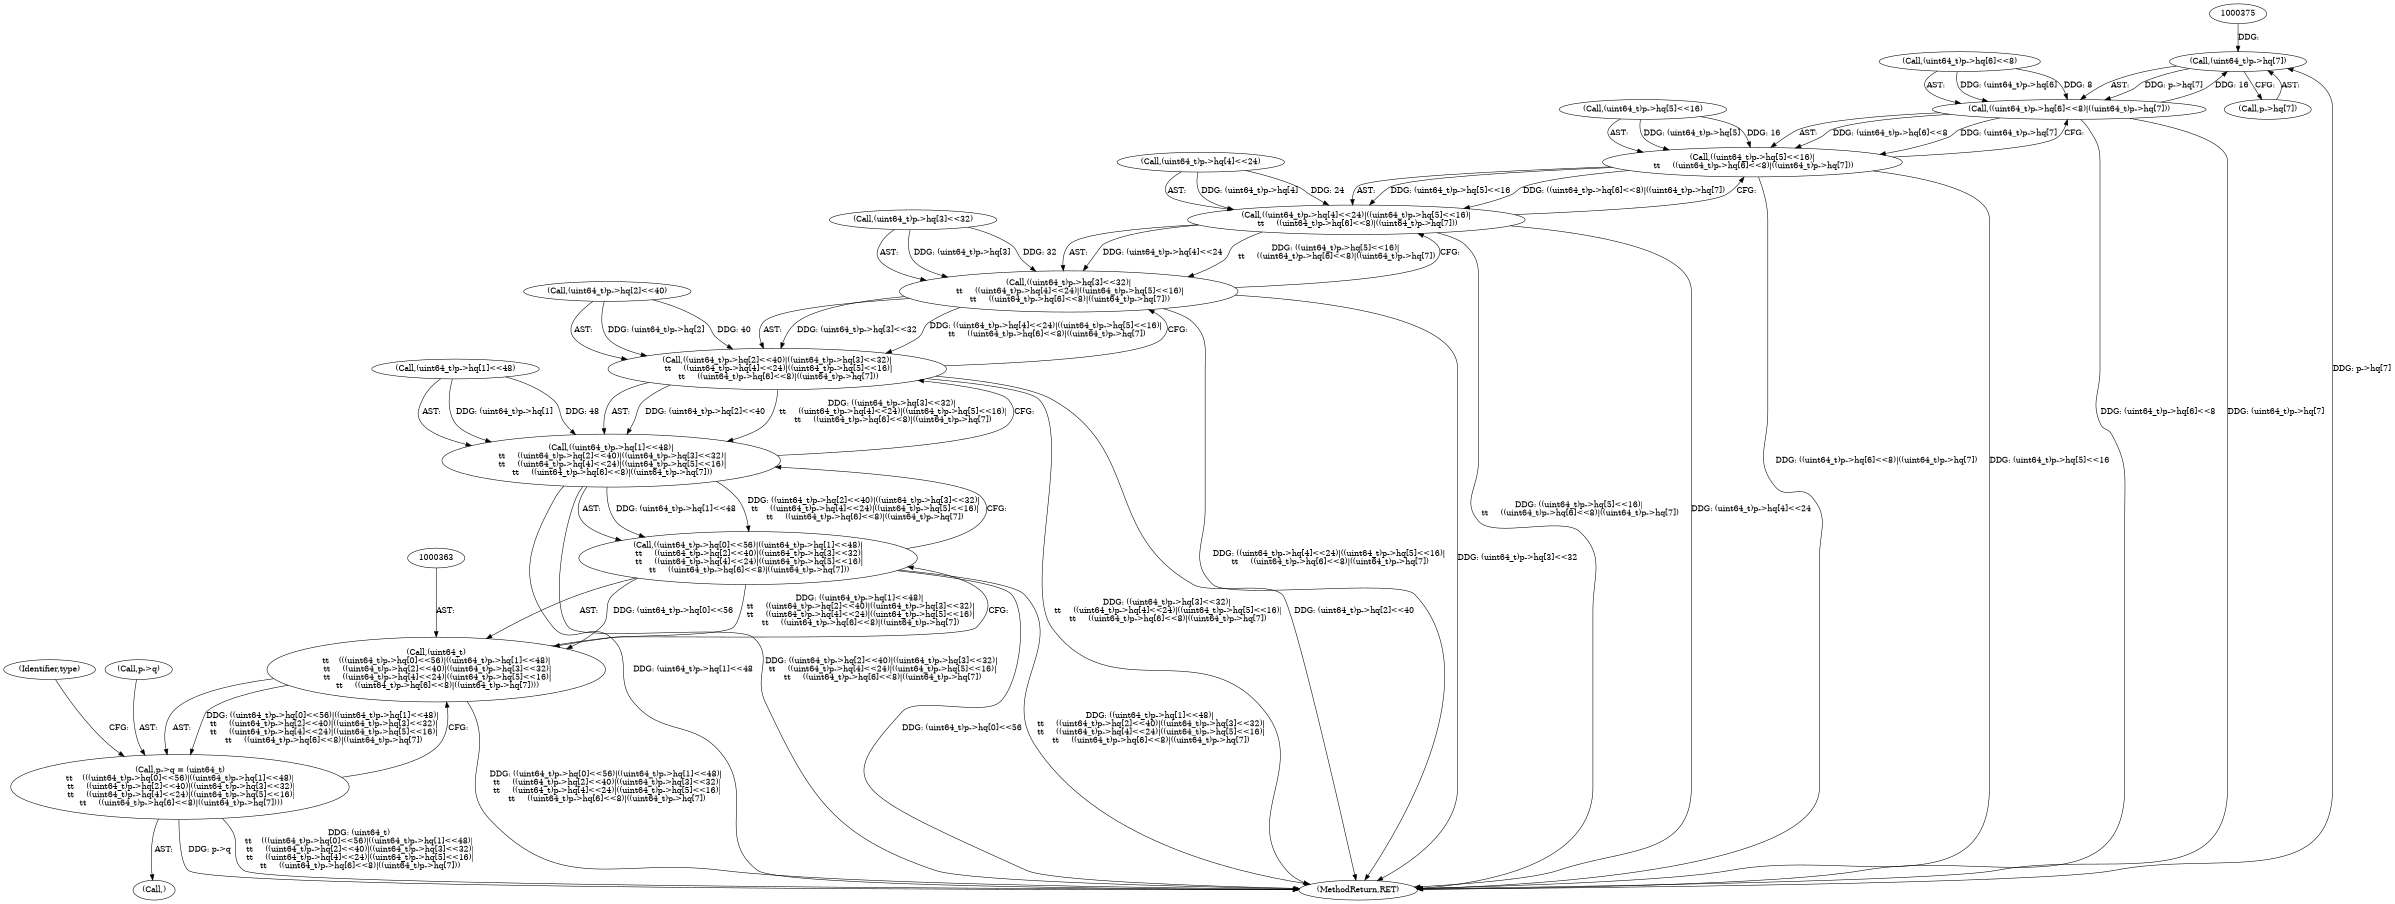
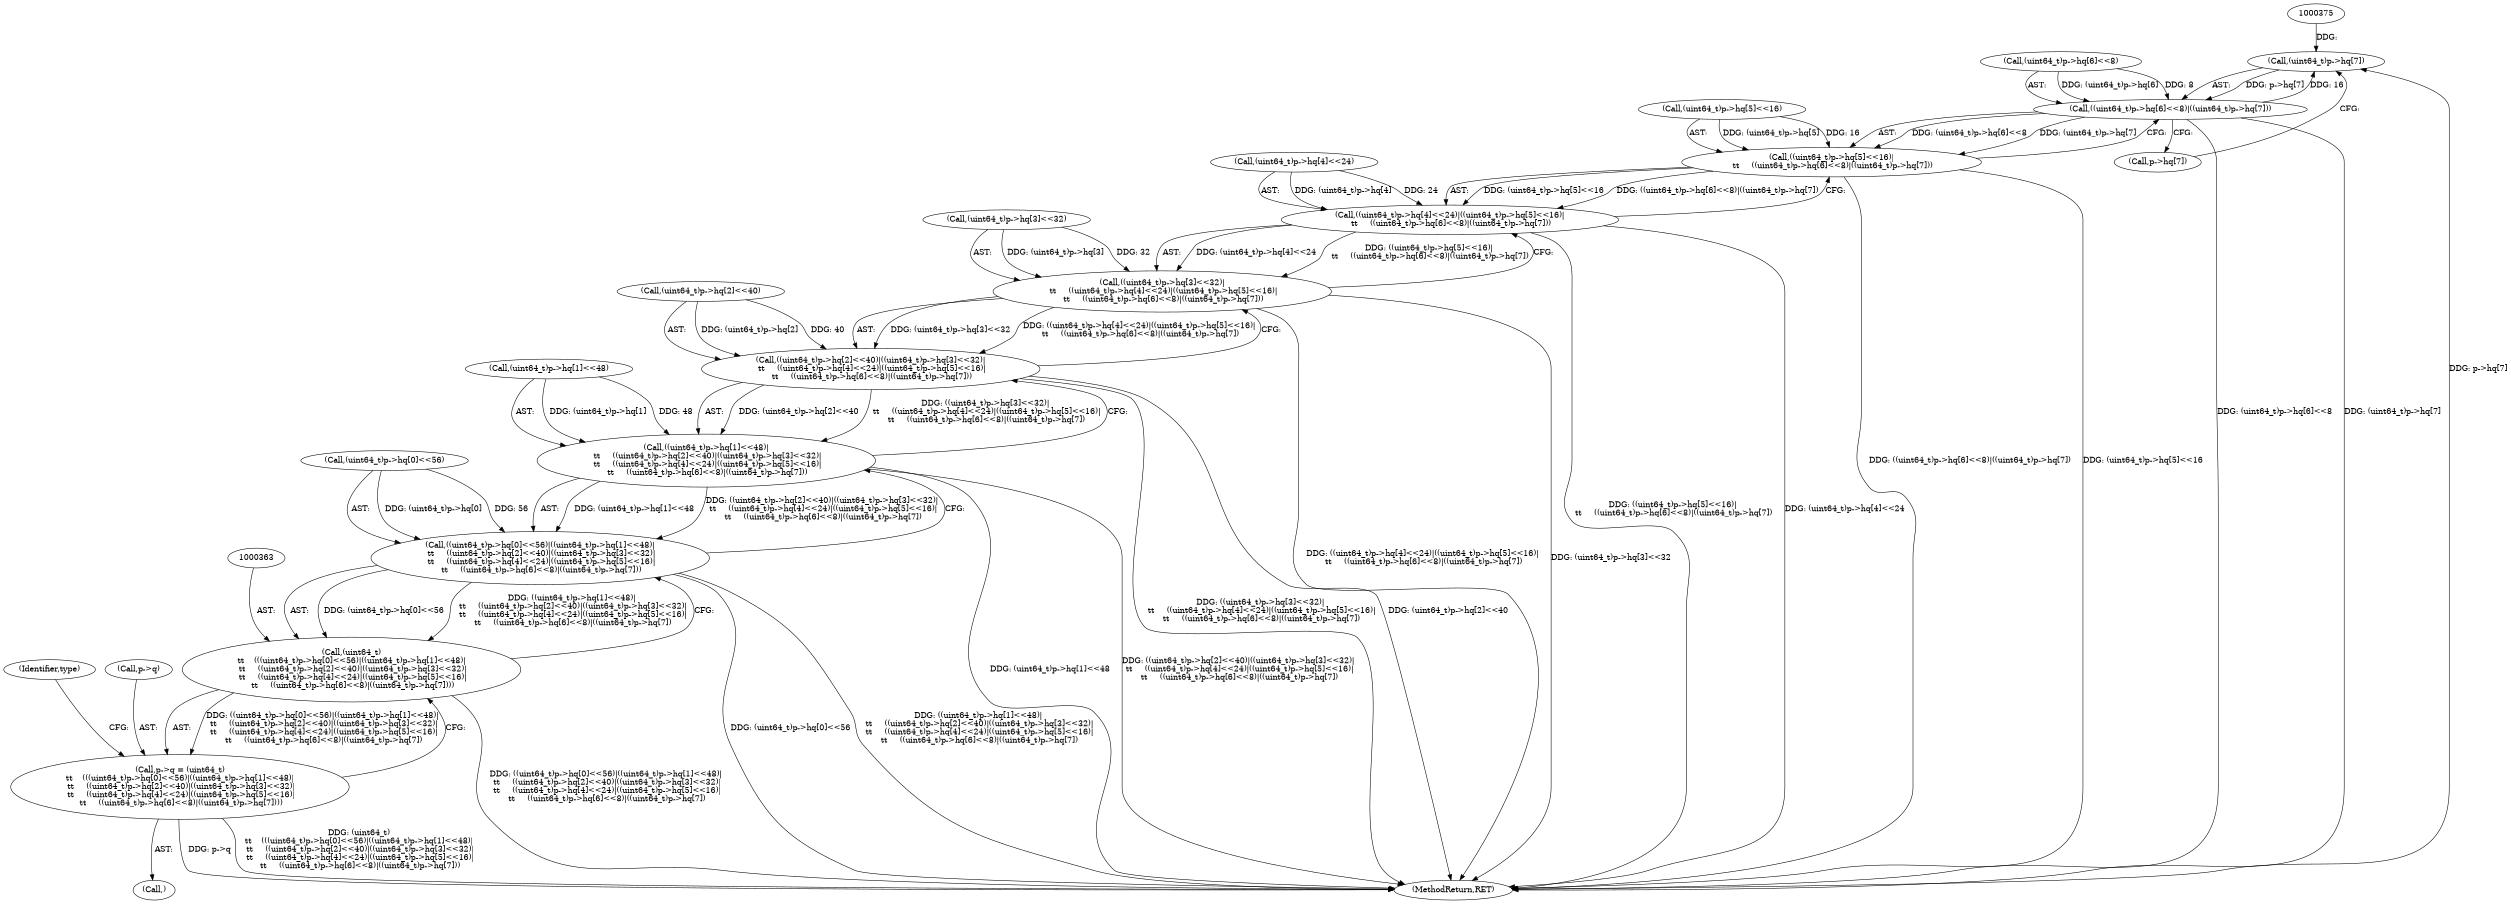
  digraph {
    n1 [label="(Call,(uint64_t)p->hq[7])"]
    n2 [label="(Call,((uint64_t)p->hq[6]<<8)|((uint64_t)p->hq[7]))"]
    n3 [label="(Call,p->hq[7])"]
    n4 [label="(MethodReturn,RET)"]
    n5 [label="(Call,((uint64_t)p->hq[5]<<16)|\n \t\t     ((uint64_t)p->hq[6]<<8)|((uint64_t)p->hq[7]))"]
    n6 [label="(Call,((uint64_t)p->hq[4]<<24)|((uint64_t)p->hq[5]<<16)|\n \t\t     ((uint64_t)p->hq[6]<<8)|((uint64_t)p->hq[7]))"]
    n7 [label="(Call,((uint64_t)p->hq[3]<<32)|\n \t\t     ((uint64_t)p->hq[4]<<24)|((uint64_t)p->hq[5]<<16)|\n \t\t     ((uint64_t)p->hq[6]<<8)|((uint64_t)p->hq[7]))"]
    n8 [label="(Call,((uint64_t)p->hq[2]<<40)|((uint64_t)p->hq[3]<<32)|\n \t\t     ((uint64_t)p->hq[4]<<24)|((uint64_t)p->hq[5]<<16)|\n \t\t     ((uint64_t)p->hq[6]<<8)|((uint64_t)p->hq[7]))"]
    n9 [label="(Call,((uint64_t)p->hq[1]<<48)|\n \t\t     ((uint64_t)p->hq[2]<<40)|((uint64_t)p->hq[3]<<32)|\n \t\t     ((uint64_t)p->hq[4]<<24)|((uint64_t)p->hq[5]<<16)|\n \t\t     ((uint64_t)p->hq[6]<<8)|((uint64_t)p->hq[7]))"]
    n10 [label="(Call,((uint64_t)p->hq[0]<<56)|((uint64_t)p->hq[1]<<48)|\n \t\t     ((uint64_t)p->hq[2]<<40)|((uint64_t)p->hq[3]<<32)|\n \t\t     ((uint64_t)p->hq[4]<<24)|((uint64_t)p->hq[5]<<16)|\n \t\t     ((uint64_t)p->hq[6]<<8)|((uint64_t)p->hq[7]))"]
    n11 [label="(Call,(uint64_t)\n\t\t    (((uint64_t)p->hq[0]<<56)|((uint64_t)p->hq[1]<<48)|\n \t\t     ((uint64_t)p->hq[2]<<40)|((uint64_t)p->hq[3]<<32)|\n \t\t     ((uint64_t)p->hq[4]<<24)|((uint64_t)p->hq[5]<<16)|\n \t\t     ((uint64_t)p->hq[6]<<8)|((uint64_t)p->hq[7])))"]
    n12 [label="(Call,p->q = (uint64_t)\n\t\t    (((uint64_t)p->hq[0]<<56)|((uint64_t)p->hq[1]<<48)|\n \t\t     ((uint64_t)p->hq[2]<<40)|((uint64_t)p->hq[3]<<32)|\n \t\t     ((uint64_t)p->hq[4]<<24)|((uint64_t)p->hq[5]<<16)|\n \t\t     ((uint64_t)p->hq[6]<<8)|((uint64_t)p->hq[7])))"]
    n13 [label="(Call,)"]
    n14 [label="(Call,(uint64_t)p->hq[4]<<24)"]
    n15 [label="(Identifier,type)"]
+   n16 [label="(Call,(uint64_t)p->hq[0]<<56)"]
    n17 [label="(Call,(uint64_t)p->hq[3]<<32)"]
    n18 [label="(Call,p->q)"]
    n19 [label="(Call,(uint64_t)p->hq[6]<<8)"]
    n20 [label="(Call,(uint64_t)p->hq[2]<<40)"]
    n21 [label="(Call,(uint64_t)p->hq[5]<<16)"]
    n22 [label="(Call,(uint64_t)p->hq[1]<<48)"]
    1000375
    n24 [label=1000363]
    n1 -> n2 [label="AST: "]
    n1 -> n2 [label="DDG: p->hq[7]"]
-   n1 -> n3 [label="CFG: "]
+   n2 -> n3 [label="CFG: "]
    n2 -> n1 [label="DDG: 16"]
    n2 -> n4 [label="DDG: (uint64_t)p->hq[6]<<8"]
    n2 -> n4 [label="DDG: (uint64_t)p->hq[7]"]
    n2 -> n5 [label="AST: "]
    n2 -> n5 [label="DDG: (uint64_t)p->hq[6]<<8"]
    n2 -> n5 [label="DDG: (uint64_t)p->hq[7]"]
-   n3 -> n1 [label="AST: "]
+   n3 -> n1 [label="CFG: "]
    n4 -> n1 [label="DDG: p->hq[7]"]
    n5 -> n2 [label="CFG: "]
    n5 -> n4 [label="DDG: ((uint64_t)p->hq[6]<<8)|((uint64_t)p->hq[7])"]
    n5 -> n4 [label="DDG: (uint64_t)p->hq[5]<<16"]
    n5 -> n6 [label="AST: "]
    n5 -> n6 [label="DDG: (uint64_t)p->hq[5]<<16"]
    n5 -> n6 [label="DDG: ((uint64_t)p->hq[6]<<8)|((uint64_t)p->hq[7])"]
    n6 -> n4 [label="DDG: ((uint64_t)p->hq[5]<<16)|\n \t\t     ((uint64_t)p->hq[6]<<8)|((uint64_t)p->hq[7])"]
    n6 -> n4 [label="DDG: (uint64_t)p->hq[4]<<24"]
    n6 -> n5 [label="CFG: "]
    n6 -> n7 [label="AST: "]
    n6 -> n7 [label="DDG: (uint64_t)p->hq[4]<<24"]
    n6 -> n7 [label="DDG: ((uint64_t)p->hq[5]<<16)|\n \t\t     ((uint64_t)p->hq[6]<<8)|((uint64_t)p->hq[7])"]
    n7 -> n4 [label="DDG: ((uint64_t)p->hq[4]<<24)|((uint64_t)p->hq[5]<<16)|\n \t\t     ((uint64_t)p->hq[6]<<8)|((uint64_t)p->hq[7])"]
    n7 -> n4 [label="DDG: (uint64_t)p->hq[3]<<32"]
    n7 -> n6 [label="CFG: "]
    n7 -> n8 [label="AST: "]
    n7 -> n8 [label="DDG: (uint64_t)p->hq[3]<<32"]
    n7 -> n8 [label="DDG: ((uint64_t)p->hq[4]<<24)|((uint64_t)p->hq[5]<<16)|\n \t\t     ((uint64_t)p->hq[6]<<8)|((uint64_t)p->hq[7])"]
    n8 -> n4 [label="DDG: ((uint64_t)p->hq[3]<<32)|\n \t\t     ((uint64_t)p->hq[4]<<24)|((uint64_t)p->hq[5]<<16)|\n \t\t     ((uint64_t)p->hq[6]<<8)|((uint64_t)p->hq[7])"]
    n8 -> n4 [label="DDG: (uint64_t)p->hq[2]<<40"]
    n8 -> n7 [label="CFG: "]
    n8 -> n9 [label="AST: "]
    n8 -> n9 [label="DDG: (uint64_t)p->hq[2]<<40"]
    n8 -> n9 [label="DDG: ((uint64_t)p->hq[3]<<32)|\n \t\t     ((uint64_t)p->hq[4]<<24)|((uint64_t)p->hq[5]<<16)|\n \t\t     ((uint64_t)p->hq[6]<<8)|((uint64_t)p->hq[7])"]
    n9 -> n4 [label="DDG: (uint64_t)p->hq[1]<<48"]
    n9 -> n4 [label="DDG: ((uint64_t)p->hq[2]<<40)|((uint64_t)p->hq[3]<<32)|\n \t\t     ((uint64_t)p->hq[4]<<24)|((uint64_t)p->hq[5]<<16)|\n \t\t     ((uint64_t)p->hq[6]<<8)|((uint64_t)p->hq[7])"]
    n9 -> n8 [label="CFG: "]
    n9 -> n10 [label="AST: "]
    n9 -> n10 [label="DDG: (uint64_t)p->hq[1]<<48"]
    n9 -> n10 [label="DDG: ((uint64_t)p->hq[2]<<40)|((uint64_t)p->hq[3]<<32)|\n \t\t     ((uint64_t)p->hq[4]<<24)|((uint64_t)p->hq[5]<<16)|\n \t\t     ((uint64_t)p->hq[6]<<8)|((uint64_t)p->hq[7])"]
    n10 -> n4 [label="DDG: (uint64_t)p->hq[0]<<56"]
    n10 -> n4 [label="DDG: ((uint64_t)p->hq[1]<<48)|\n \t\t     ((uint64_t)p->hq[2]<<40)|((uint64_t)p->hq[3]<<32)|\n \t\t     ((uint64_t)p->hq[4]<<24)|((uint64_t)p->hq[5]<<16)|\n \t\t     ((uint64_t)p->hq[6]<<8)|((uint64_t)p->hq[7])"]
    n10 -> n9 [label="CFG: "]
    n10 -> n11 [label="AST: "]
    n10 -> n11 [label="DDG: (uint64_t)p->hq[0]<<56"]
    n10 -> n11 [label="DDG: ((uint64_t)p->hq[1]<<48)|\n \t\t     ((uint64_t)p->hq[2]<<40)|((uint64_t)p->hq[3]<<32)|\n \t\t     ((uint64_t)p->hq[4]<<24)|((uint64_t)p->hq[5]<<16)|\n \t\t     ((uint64_t)p->hq[6]<<8)|((uint64_t)p->hq[7])"]
    n11 -> n4 [label="DDG: ((uint64_t)p->hq[0]<<56)|((uint64_t)p->hq[1]<<48)|\n \t\t     ((uint64_t)p->hq[2]<<40)|((uint64_t)p->hq[3]<<32)|\n \t\t     ((uint64_t)p->hq[4]<<24)|((uint64_t)p->hq[5]<<16)|\n \t\t     ((uint64_t)p->hq[6]<<8)|((uint64_t)p->hq[7])"]
    n11 -> n10 [label="CFG: "]
    n11 -> n12 [label="AST: "]
    n11 -> n12 [label="DDG: ((uint64_t)p->hq[0]<<56)|((uint64_t)p->hq[1]<<48)|\n \t\t     ((uint64_t)p->hq[2]<<40)|((uint64_t)p->hq[3]<<32)|\n \t\t     ((uint64_t)p->hq[4]<<24)|((uint64_t)p->hq[5]<<16)|\n \t\t     ((uint64_t)p->hq[6]<<8)|((uint64_t)p->hq[7])"]
    n12 -> n4 [label="DDG: p->q"]
    n12 -> n4 [label="DDG: (uint64_t)\n\t\t    (((uint64_t)p->hq[0]<<56)|((uint64_t)p->hq[1]<<48)|\n \t\t     ((uint64_t)p->hq[2]<<40)|((uint64_t)p->hq[3]<<32)|\n \t\t     ((uint64_t)p->hq[4]<<24)|((uint64_t)p->hq[5]<<16)|\n \t\t     ((uint64_t)p->hq[6]<<8)|((uint64_t)p->hq[7]))"]
    n12 -> n11 [label="CFG: "]
    n12 -> n13 [label="AST: "]
    n14 -> n6 [label="AST: "]
    n14 -> n6 [label="DDG: (uint64_t)p->hq[4]"]
    n14 -> n6 [label="DDG: 24"]
    n15 -> n12 [label="CFG: "]
+   n16 -> n10 [label="AST: "]
+   n16 -> n10 [label="DDG: (uint64_t)p->hq[0]"]
+   n16 -> n10 [label="DDG: 56"]
    n17 -> n7 [label="AST: "]
    n17 -> n7 [label="DDG: (uint64_t)p->hq[3]"]
    n17 -> n7 [label="DDG: 32"]
    n18 -> n12 [label="AST: "]
    n19 -> n2 [label="AST: "]
    n19 -> n2 [label="DDG: (uint64_t)p->hq[6]"]
    n19 -> n2 [label="DDG: 8"]
    n20 -> n8 [label="AST: "]
    n20 -> n8 [label="DDG: (uint64_t)p->hq[2]"]
    n20 -> n8 [label="DDG: 40"]
    n21 -> n5 [label="AST: "]
    n21 -> n5 [label="DDG: (uint64_t)p->hq[5]"]
    n21 -> n5 [label="DDG: 16"]
    n22 -> n9 [label="AST: "]
    n22 -> n9 [label="DDG: (uint64_t)p->hq[1]"]
    n22 -> n9 [label="DDG: 48"]
    1000375 -> n1 [label="DDG: "]
    n24 -> n11 [label="AST: "]
  }
